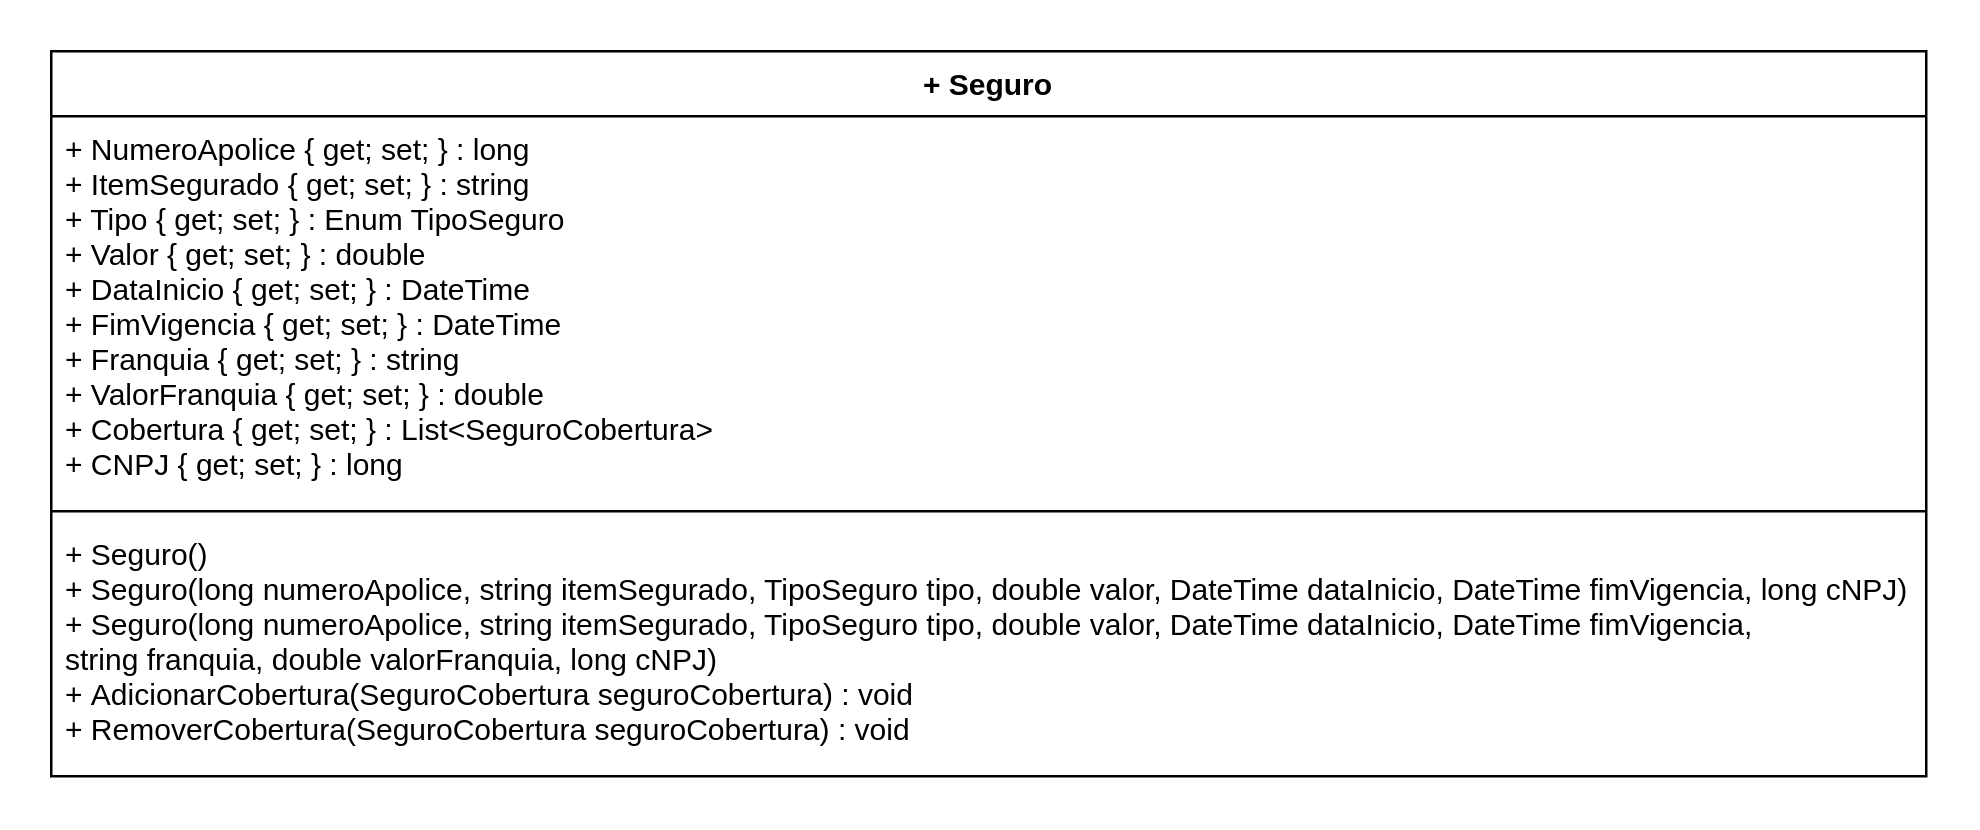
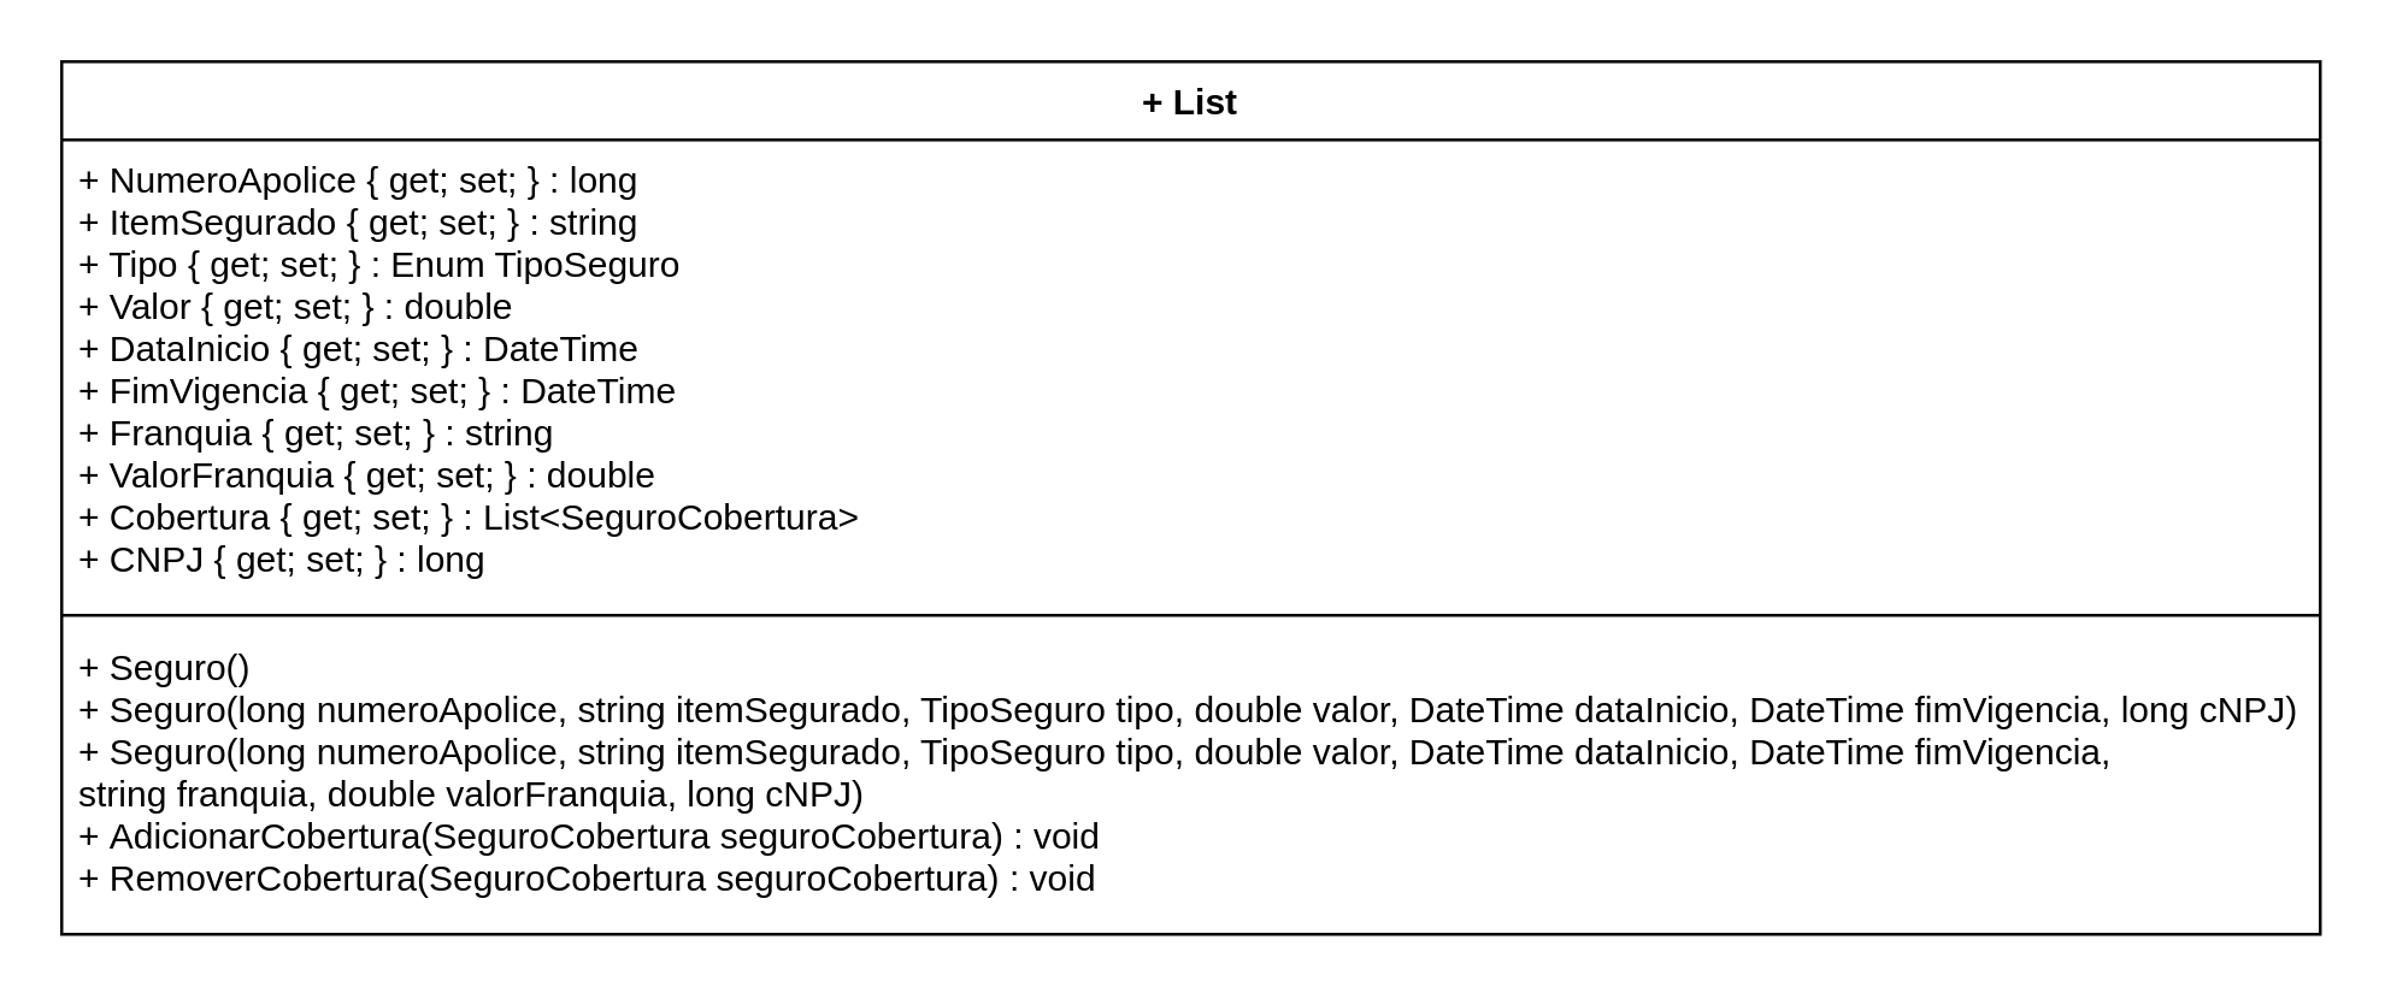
  <mxCell id="0" />
  <mxCell id="1" parent="0" />
- <mxCell id="2" value="+ Seguro" style="swimlane;fontStyle=1;align=center;verticalAlign=top;childLayout=stackLayout;horizontal=1;startSize=26;horizontalStack=0;resizeParent=1;resizeParentMax=0;resizeLast=0;collapsible=1;marginBottom=0;" vertex="1" parent="1"><mxGeometry x="20" y="20" width="750" height="290" as="geometry" /></mxCell>
+ <mxCell id="2" value="+ List" style="swimlane;fontStyle=1;align=center;verticalAlign=top;childLayout=stackLayout;horizontal=1;startSize=26;horizontalStack=0;resizeParent=1;resizeParentMax=0;resizeLast=0;collapsible=1;marginBottom=0;" vertex="1" parent="1"><mxGeometry x="20" y="20" width="750" height="290" as="geometry" /></mxCell>
  <mxCell id="3" value="+ NumeroApolice { get; set; } : long&#10;+ ItemSegurado { get; set; } : string&#10;+ Tipo { get; set; } : Enum TipoSeguro&#10;+ Valor { get; set; } : double&#10;+ DataInicio { get; set; } : DateTime&#10;+ FimVigencia { get; set; } : DateTime&#10;+ Franquia { get; set; } : string&#10;+ ValorFranquia { get; set; } : double&#10;+ Cobertura { get; set; } : List&lt;SeguroCobertura&gt;&#10;+ CNPJ { get; set; } : long" style="text;strokeColor=none;fillColor=none;align=left;verticalAlign=top;spacingLeft=4;spacingRight=4;overflow=hidden;rotatable=0;points=[[0,0.5],[1,0.5]];portConstraint=eastwest;" vertex="1" parent="2"><mxGeometry y="26" width="750" height="154" as="geometry" /></mxCell>
  <mxCell id="4" value="" style="line;strokeWidth=1;fillColor=none;align=left;verticalAlign=middle;spacingTop=-1;spacingLeft=3;spacingRight=3;rotatable=0;labelPosition=right;points=[];portConstraint=eastwest;" vertex="1" parent="2"><mxGeometry y="180" width="750" height="8" as="geometry" /></mxCell>
  <mxCell id="5" value="+ Seguro()&#10;+ Seguro(long numeroApolice, string itemSegurado, TipoSeguro tipo, double valor, DateTime dataInicio, DateTime fimVigencia, long cNPJ)&#10;+ Seguro(long numeroApolice, string itemSegurado, TipoSeguro tipo, double valor, DateTime dataInicio, DateTime fimVigencia, &#10;string franquia, double valorFranquia, long cNPJ)&#10;+ AdicionarCobertura(SeguroCobertura seguroCobertura) : void&#10;+ RemoverCobertura(SeguroCobertura seguroCobertura) : void" style="text;strokeColor=none;fillColor=none;align=left;verticalAlign=top;spacingLeft=4;spacingRight=4;overflow=hidden;rotatable=0;points=[[0,0.5],[1,0.5]];portConstraint=eastwest;" vertex="1" parent="2"><mxGeometry y="188" width="750" height="102" as="geometry" /></mxCell>
